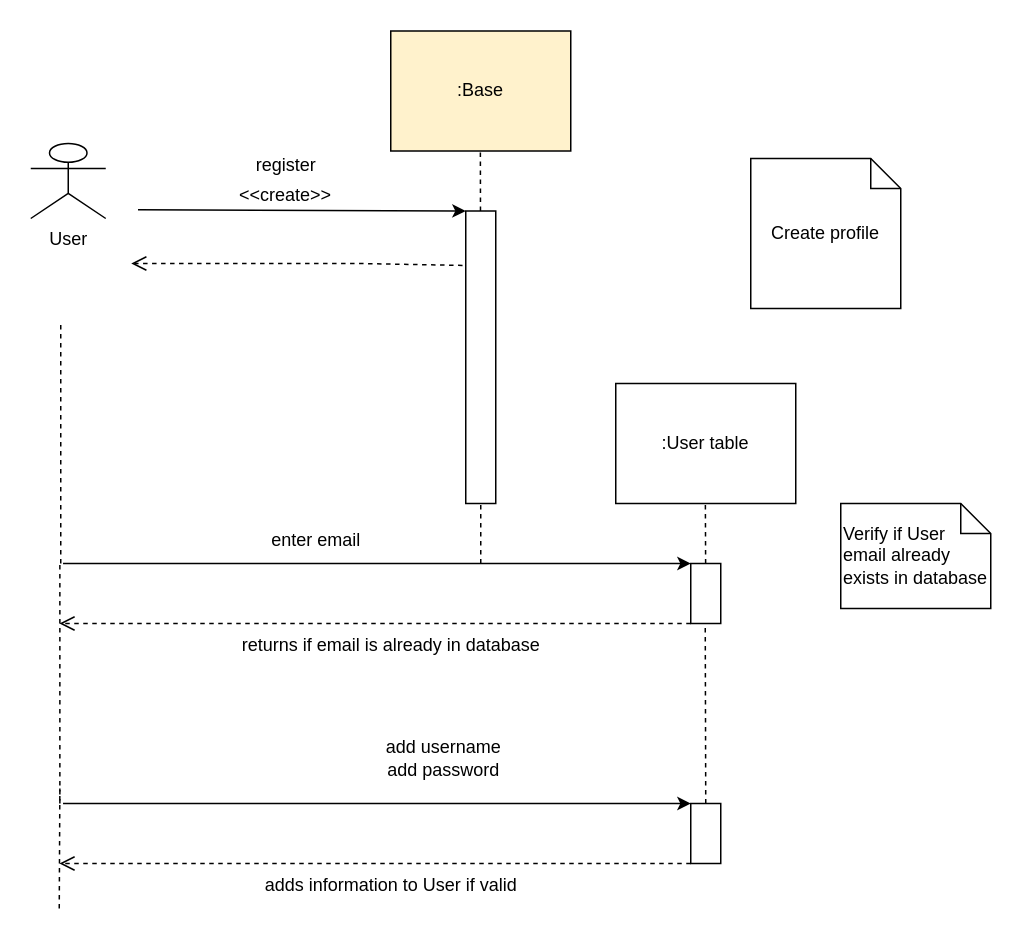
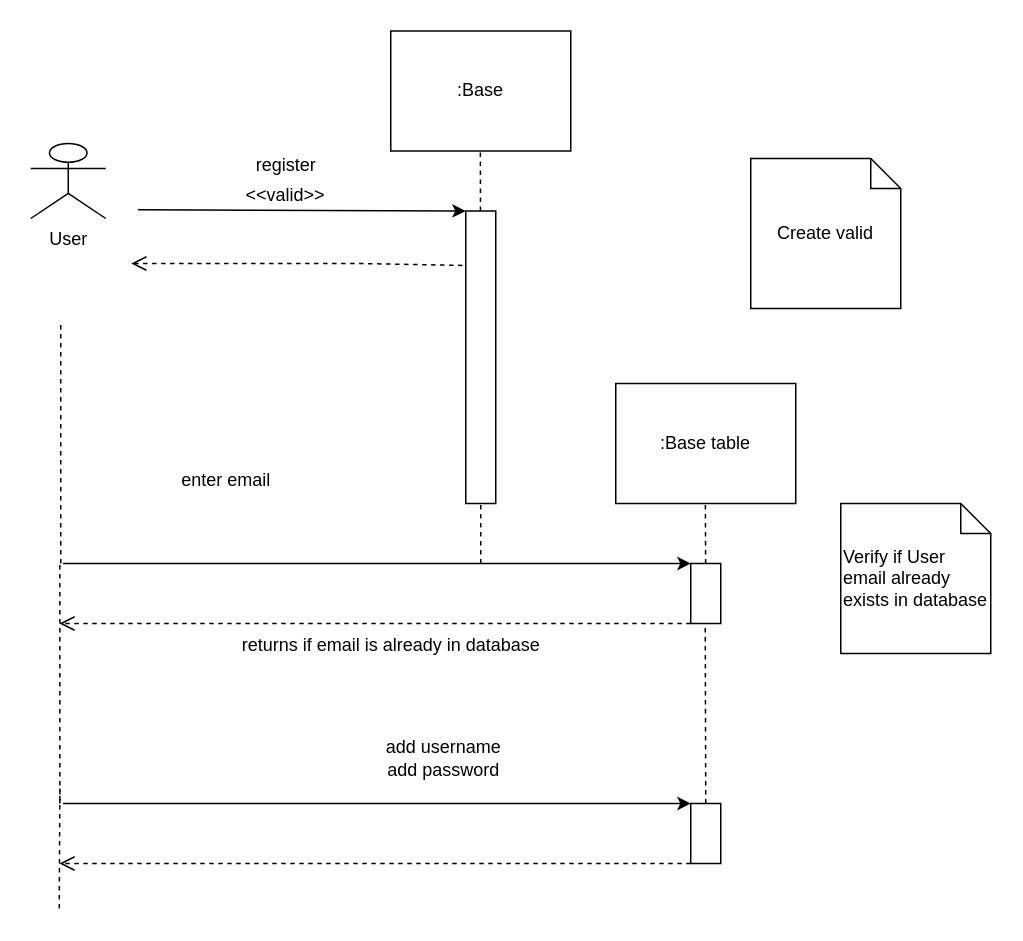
  <mxCell id="0" />
  <mxCell id="1" parent="0" />
  <mxCell id="2" value="User" style="shape=umlActor;verticalLabelPosition=bottom;verticalAlign=top;html=1;" parent="1" vertex="1"><mxGeometry x="20" y="95" width="50" height="50" as="geometry" /></mxCell>
- <mxCell id="3" value=":Base" style="rounded=0;whiteSpace=wrap;html=1;fillColor=#fff2cc;" parent="1" vertex="1"><mxGeometry x="260" y="20" width="120" height="80" as="geometry" /></mxCell>
+ <mxCell id="3" value=":Base" style="rounded=0;whiteSpace=wrap;html=1;" parent="1" vertex="1"><mxGeometry x="260" y="20" width="120" height="80" as="geometry" /></mxCell>
  <mxCell id="4" value="" style="endArrow=none;dashed=1;html=1;entryX=0.5;entryY=1;entryDx=0;entryDy=0;startArrow=none;" parent="1" source="6" edge="1"><mxGeometry width="50" height="50" relative="1" as="geometry"><mxPoint x="320.25" y="180" as="sourcePoint" /><mxPoint x="319.75" y="100" as="targetPoint" /></mxGeometry></mxCell>
  <mxCell id="5" value="" style="endArrow=classic;html=1;entryX=0;entryY=0;entryDx=0;entryDy=0;exitX=1.076;exitY=0.115;exitDx=0;exitDy=0;exitPerimeter=0;" parent="1" target="6" edge="1"><mxGeometry width="50" height="50" relative="1" as="geometry"><mxPoint x="91.52" y="139.2" as="sourcePoint" /><mxPoint x="300" y="140" as="targetPoint" /></mxGeometry></mxCell>
  <mxCell id="6" value="" style="rounded=0;whiteSpace=wrap;html=1;" parent="1" vertex="1"><mxGeometry x="310" y="140" width="20" height="195" as="geometry" /></mxCell>
- <mxCell id="7" value="&amp;lt;&amp;lt;create&amp;gt;&amp;gt;" style="text;html=1;strokeColor=none;fillColor=none;align=center;verticalAlign=middle;whiteSpace=wrap;rounded=0;" parent="1" vertex="1"><mxGeometry x="170" y="120" width="40" height="20" as="geometry" /></mxCell>
+ <mxCell id="7" value="&amp;lt;&amp;lt;valid&amp;gt;&amp;gt;" style="text;html=1;strokeColor=none;fillColor=none;align=center;verticalAlign=middle;whiteSpace=wrap;rounded=0;" parent="1" vertex="1"><mxGeometry x="170" y="120" width="40" height="20" as="geometry" /></mxCell>
  <mxCell id="8" value="register" style="text;html=1;align=center;verticalAlign=middle;resizable=0;points=[];autosize=1;strokeColor=none;fillColor=none;" parent="1" vertex="1"><mxGeometry x="160" y="95" width="60" height="30" as="geometry" /></mxCell>
  <mxCell id="9" value="" style="endArrow=none;dashed=1;html=1;entryX=0.5;entryY=1;entryDx=0;entryDy=0;exitX=0.5;exitY=0;exitDx=0;exitDy=0;" parent="1" edge="1"><mxGeometry width="50" height="50" relative="1" as="geometry"><mxPoint x="320" y="375" as="sourcePoint" /><mxPoint x="320" y="335" as="targetPoint" /></mxGeometry></mxCell>
- <mxCell id="10" value="Create profile" style="shape=note;size=20;whiteSpace=wrap;html=1;" parent="1" vertex="1"><mxGeometry x="500" y="105" width="100" height="100" as="geometry" /></mxCell>
- <mxCell id="11" value="Verify if User email already exists in database" style="shape=note;size=20;whiteSpace=wrap;html=1;align=left;" parent="1" vertex="1"><mxGeometry x="560" y="335" width="100" height="70" as="geometry" /></mxCell>
+ <mxCell id="10" value="Create valid" style="shape=note;size=20;whiteSpace=wrap;html=1;" parent="1" vertex="1"><mxGeometry x="500" y="105" width="100" height="100" as="geometry" /></mxCell>
+ <mxCell id="11" value="Verify if User email already exists in database" style="shape=note;size=20;whiteSpace=wrap;html=1;align=left;" parent="1" vertex="1"><mxGeometry x="560" y="335" width="100" height="100" as="geometry" /></mxCell>
  <mxCell id="12" value="" style="endArrow=none;dashed=1;html=1;" parent="1" edge="1"><mxGeometry width="50" height="50" relative="1" as="geometry"><mxPoint x="40" y="375" as="sourcePoint" /><mxPoint x="40" y="215" as="targetPoint" /></mxGeometry></mxCell>
  <mxCell id="13" value="" style="html=1;verticalAlign=bottom;endArrow=open;dashed=1;endSize=8;rounded=0;entryX=1;entryY=1;entryDx=0;entryDy=0;exitX=-0.107;exitY=0.186;exitDx=0;exitDy=0;exitPerimeter=0;" parent="1" source="6" edge="1"><mxGeometry relative="1" as="geometry"><mxPoint x="235" y="175.4" as="sourcePoint" /><mxPoint x="87" y="175" as="targetPoint" /><Array as="points"><mxPoint x="240" y="175" /></Array></mxGeometry></mxCell>
  <mxCell id="14" value="" style="endArrow=classic;html=1;exitX=1.076;exitY=0.115;exitDx=0;exitDy=0;exitPerimeter=0;" parent="1" edge="1"><mxGeometry width="50" height="50" relative="1" as="geometry"><mxPoint x="41.52" y="375" as="sourcePoint" /><mxPoint x="460" y="375" as="targetPoint" /></mxGeometry></mxCell>
- <mxCell id="15" value="enter email" style="text;html=1;align=center;verticalAlign=middle;resizable=0;points=[];autosize=1;strokeColor=none;fillColor=none;fontColor=#000000;" parent="1" vertex="1"><mxGeometry x="170" y="345" width="80" height="30" as="geometry" /></mxCell>
- <mxCell id="16" value=":User table" style="rounded=0;whiteSpace=wrap;html=1;" parent="1" vertex="1"><mxGeometry x="410" y="255" width="120" height="80" as="geometry" /></mxCell>
+ <mxCell id="15" value="enter email" style="text;html=1;align=center;verticalAlign=middle;resizable=0;points=[];autosize=1;strokeColor=none;fillColor=none;fontColor=#000000;" parent="1" vertex="1"><mxGeometry x="110" y="305" width="80" height="30" as="geometry" /></mxCell>
+ <mxCell id="16" value=":Base table" style="rounded=0;whiteSpace=wrap;html=1;" parent="1" vertex="1"><mxGeometry x="410" y="255" width="120" height="80" as="geometry" /></mxCell>
  <mxCell id="17" value="" style="endArrow=none;dashed=1;html=1;entryX=0.5;entryY=1;entryDx=0;entryDy=0;startArrow=none;" parent="1" source="18" edge="1"><mxGeometry width="50" height="50" relative="1" as="geometry"><mxPoint x="470.25" y="415" as="sourcePoint" /><mxPoint x="469.75" y="335" as="targetPoint" /></mxGeometry></mxCell>
  <mxCell id="18" value="" style="rounded=0;whiteSpace=wrap;html=1;" parent="1" vertex="1"><mxGeometry x="460" y="375" width="20" height="40" as="geometry" /></mxCell>
  <mxCell id="19" value="" style="endArrow=none;dashed=1;html=1;entryX=0.5;entryY=1;entryDx=0;entryDy=0;" parent="1" edge="1"><mxGeometry width="50" height="50" relative="1" as="geometry"><mxPoint x="470" y="535" as="sourcePoint" /><mxPoint x="469.66" y="415" as="targetPoint" /></mxGeometry></mxCell>
  <mxCell id="20" value="" style="html=1;verticalAlign=bottom;endArrow=open;dashed=1;endSize=8;rounded=0;entryX=1;entryY=1;entryDx=0;entryDy=0;exitX=0;exitY=1;exitDx=0;exitDy=0;" parent="1" source="18" edge="1"><mxGeometry relative="1" as="geometry"><mxPoint x="260" y="416.27" as="sourcePoint" /><mxPoint x="39.14" y="415" as="targetPoint" /><Array as="points"><mxPoint x="192.14" y="415" /></Array></mxGeometry></mxCell>
  <mxCell id="21" value="returns if email is already in database" style="text;html=1;align=center;verticalAlign=middle;resizable=0;points=[];autosize=1;strokeColor=none;fillColor=none;fontColor=#000000;" parent="1" vertex="1"><mxGeometry x="150" y="415" width="220" height="30" as="geometry" /></mxCell>
  <mxCell id="22" value="" style="endArrow=none;dashed=1;html=1;" parent="1" edge="1"><mxGeometry width="50" height="50" relative="1" as="geometry"><mxPoint x="39.41" y="535" as="sourcePoint" /><mxPoint x="39.41" y="375" as="targetPoint" /></mxGeometry></mxCell>
  <mxCell id="23" value="" style="endArrow=classic;html=1;exitX=1.076;exitY=0.115;exitDx=0;exitDy=0;exitPerimeter=0;" parent="1" edge="1"><mxGeometry width="50" height="50" relative="1" as="geometry"><mxPoint x="41.52" y="535" as="sourcePoint" /><mxPoint x="460" y="535" as="targetPoint" /></mxGeometry></mxCell>
  <mxCell id="24" value="add username&lt;br&gt;&lt;div&gt;add password&lt;/div&gt;" style="text;html=1;align=center;verticalAlign=middle;resizable=0;points=[];autosize=1;strokeColor=none;fillColor=none;fontColor=#000000;" parent="1" vertex="1"><mxGeometry x="245" y="485" width="100" height="40" as="geometry" /></mxCell>
  <mxCell id="25" value="" style="rounded=0;whiteSpace=wrap;html=1;" parent="1" vertex="1"><mxGeometry x="460" y="535" width="20" height="40" as="geometry" /></mxCell>
  <mxCell id="26" value="" style="html=1;verticalAlign=bottom;endArrow=open;dashed=1;endSize=8;rounded=0;entryX=1;entryY=1;entryDx=0;entryDy=0;exitX=0;exitY=1;exitDx=0;exitDy=0;" parent="1" edge="1"><mxGeometry relative="1" as="geometry"><mxPoint x="460" y="575" as="sourcePoint" /><mxPoint x="39.14" y="575" as="targetPoint" /><Array as="points"><mxPoint x="192.14" y="575" /></Array></mxGeometry></mxCell>
- <mxCell id="27" value="adds information to User if valid" style="text;html=1;align=center;verticalAlign=middle;resizable=0;points=[];autosize=1;strokeColor=none;fillColor=none;fontColor=#000000;" parent="1" vertex="1"><mxGeometry x="165" y="575" width="190" height="30" as="geometry" /></mxCell>
  <mxCell id="28" value="" style="endArrow=none;dashed=1;html=1;" parent="1" edge="1"><mxGeometry width="50" height="50" relative="1" as="geometry"><mxPoint x="39" y="605" as="sourcePoint" /><mxPoint x="39.41" y="525" as="targetPoint" /></mxGeometry></mxCell>
